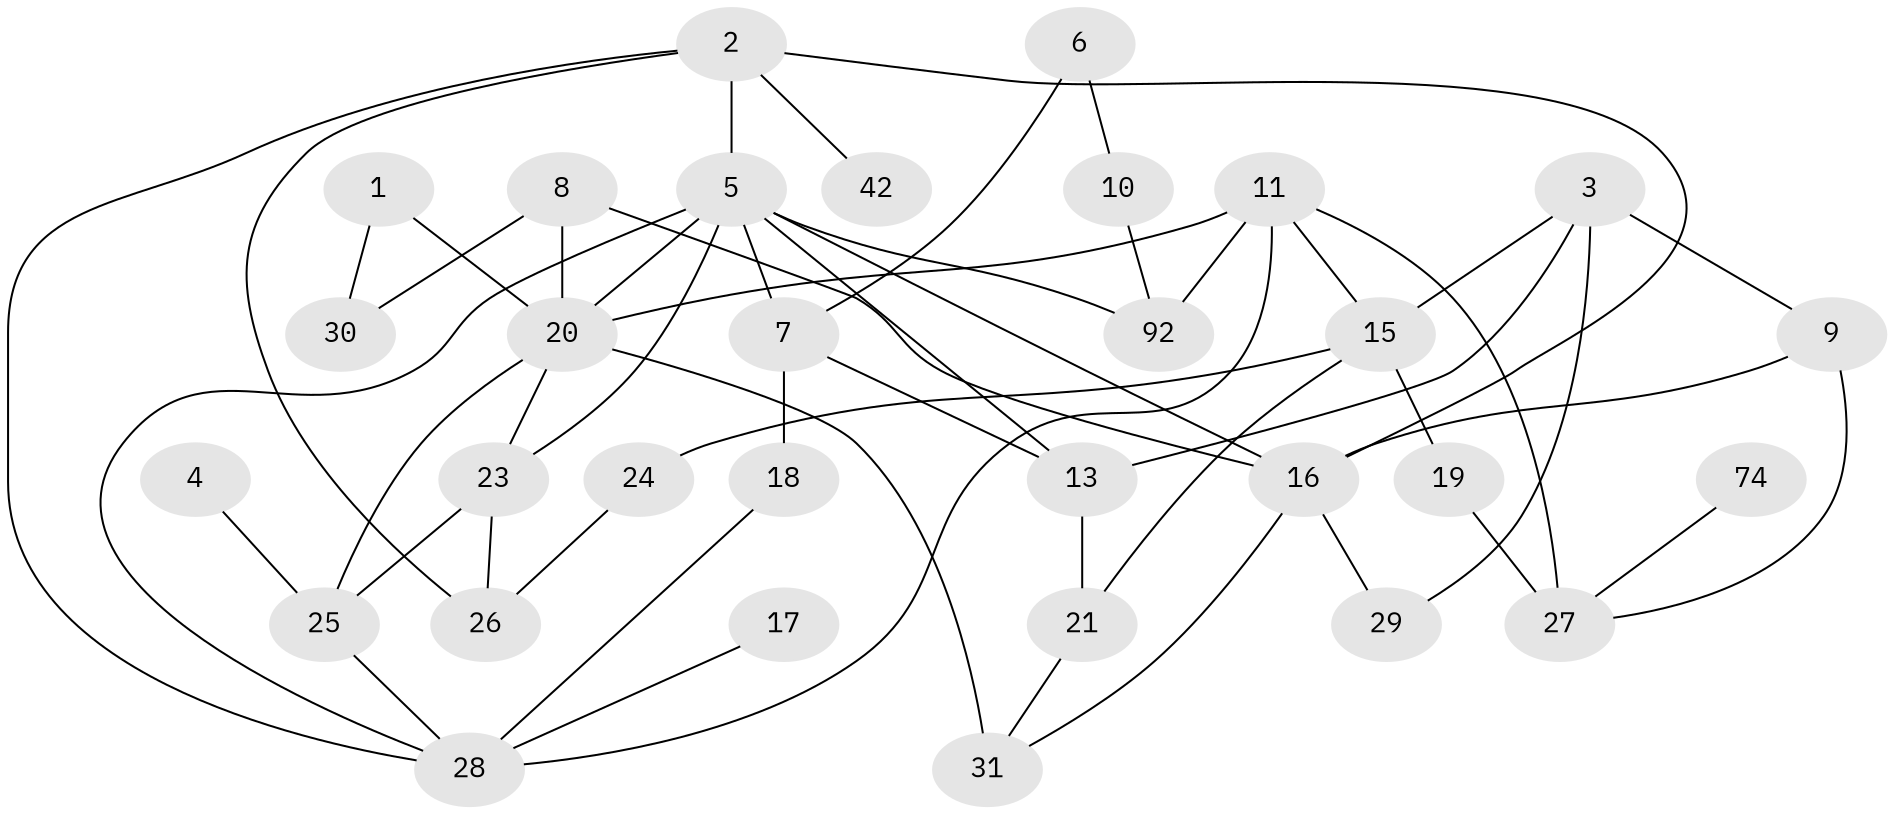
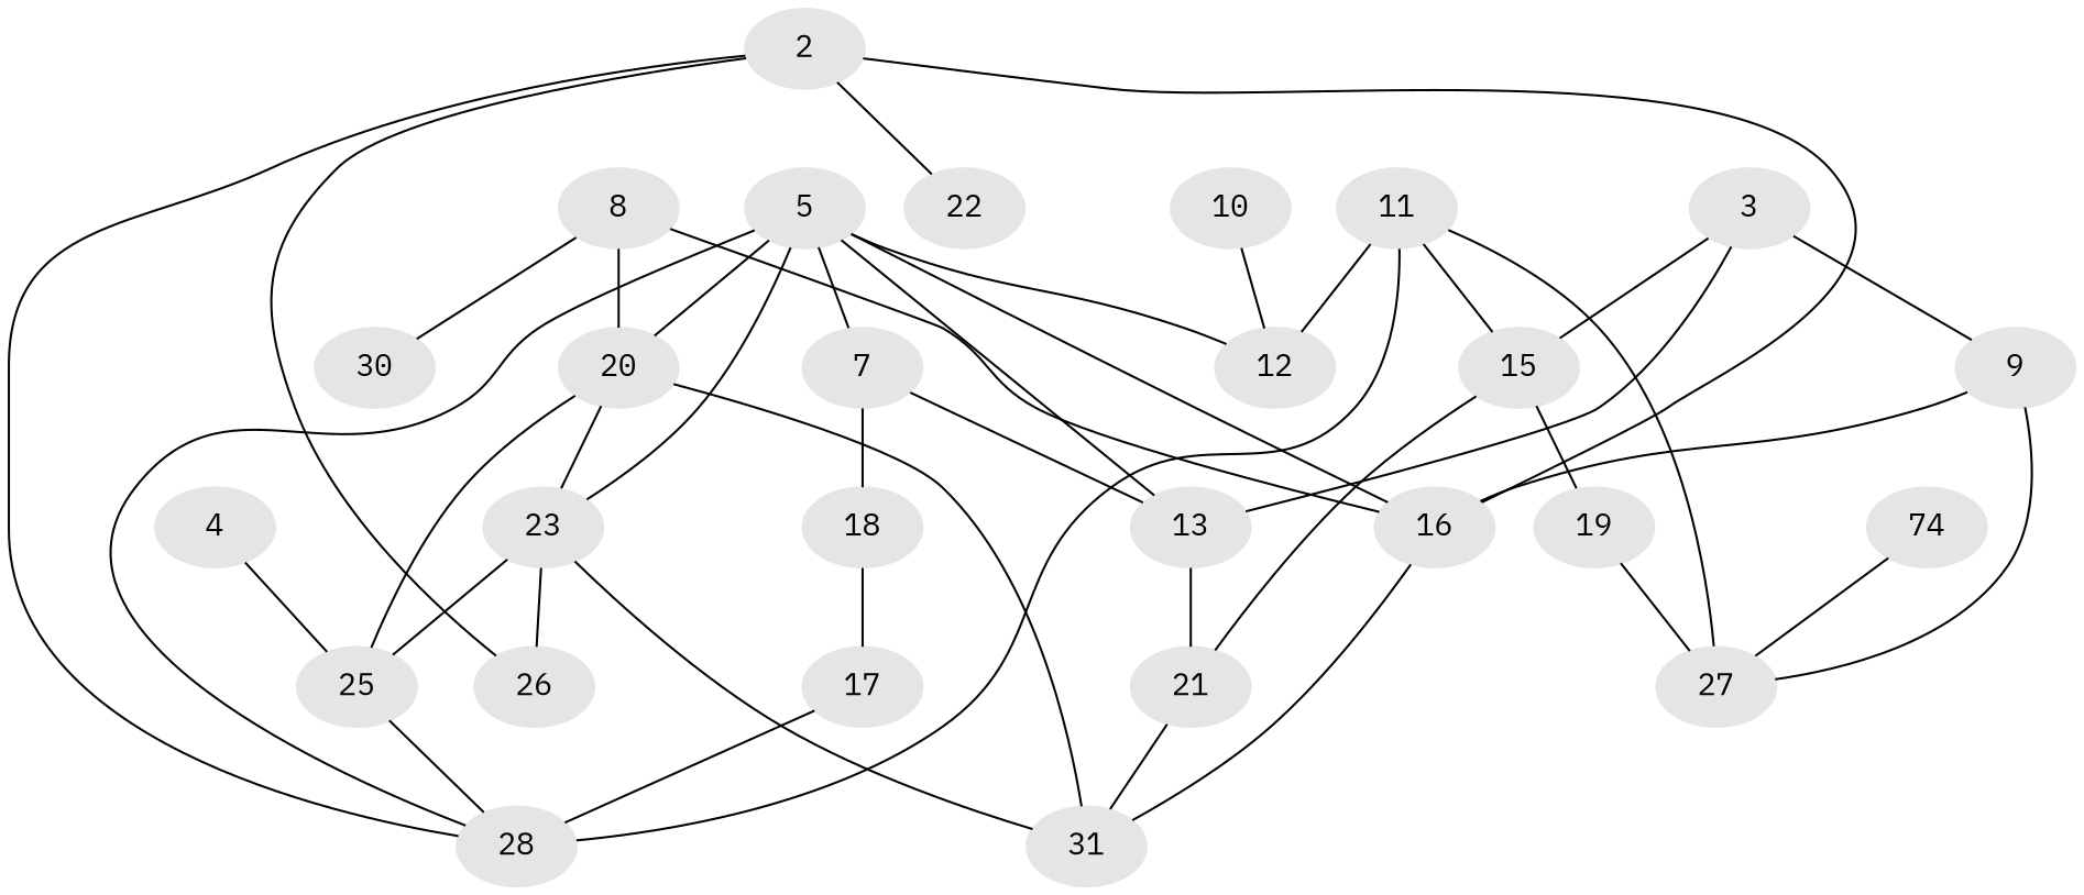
  graph {
    fontname="IBM Plex Mono"
    node [color=gray90 fontname="IBM Plex Mono" style=filled]
    edge [fontname="IBM Plex Mono" weight=1.0]
-   1
    20
    30
    25
    23
    31
    2
    5
    16
-   22 [label=42]
+   22
    26
    28
    13
    7
-   12 [label=92]
-   29
+   12
    3
    9
    15
    27
    21
-   24
    19
    4
    18
-   6
    10
    8
    11
    n30 [label=74]
    17
-   1 -- 20
-   1 -- 30
    20 -- 25
    20 -- 23
    20 -- 31
    25 -- 28
    23 -- 25
+   23 -- 31
    23 -- 26
-   2 -- 5
    2 -- 16
    2 -- 22
    2 -- 26
    2 -- 28
    5 -- 20
    5 -- 23
    5 -- 16
    5 -- 28
    5 -- 13
    5 -- 7
    5 -- 12
    16 -- 31
-   16 -- 29
    13 -- 21
    7 -- 13 [weight=2.0]
    7 -- 18 [weight=2.0]
    3 -- 13
-   3 -- 29
    3 -- 9
    3 -- 15
    9 -- 16
    9 -- 27
    15 -- 21
-   15 -- 24
    15 -- 19
    21 -- 31
-   24 -- 26
    19 -- 27
    4 -- 25
-   18 -- 28
-   6 -- 7
-   6 -- 10
+   18 -- 17
    10 -- 12
    8 -- 20
    8 -- 30
    8 -- 16
-   11 -- 20 [weight=2.0]
    11 -- 28
    11 -- 12
    11 -- 15
    11 -- 27 [weight=2.0]
    n30 -- 27
    17 -- 28
  }
